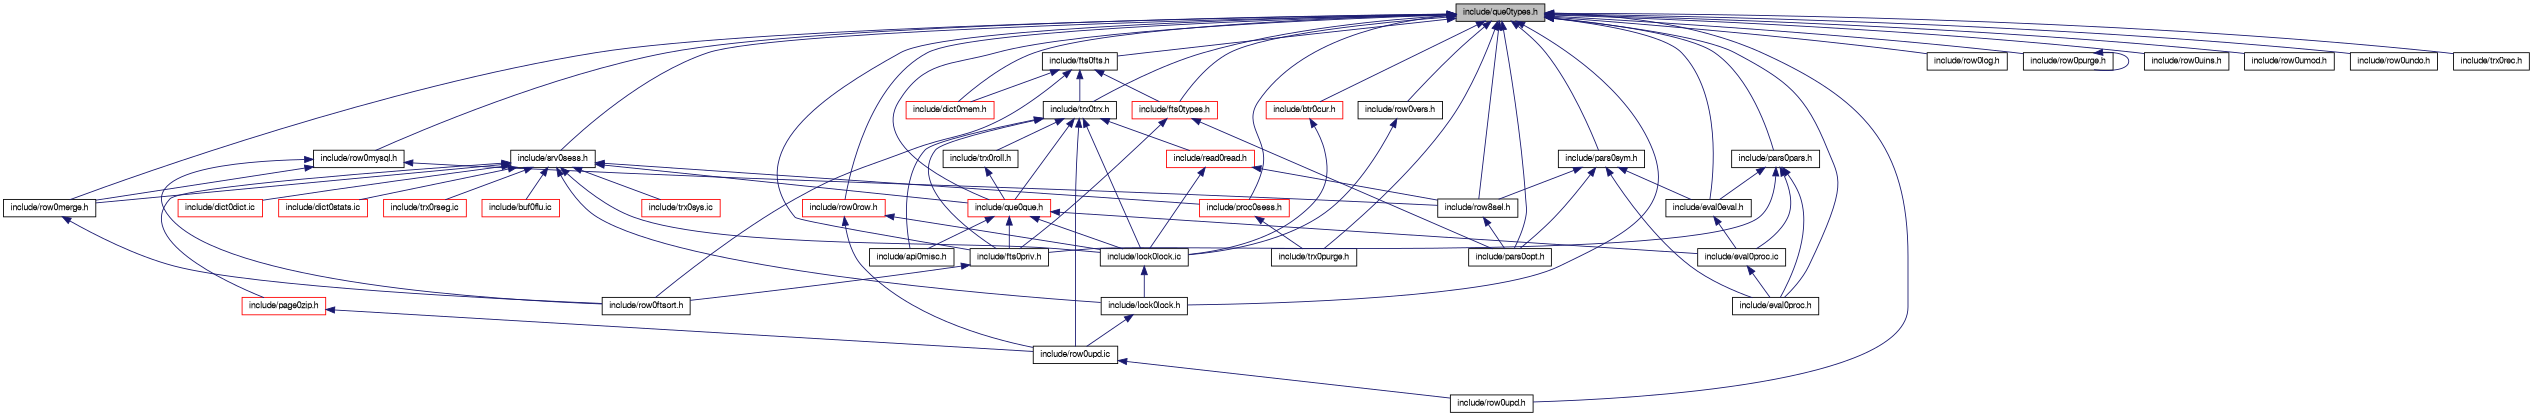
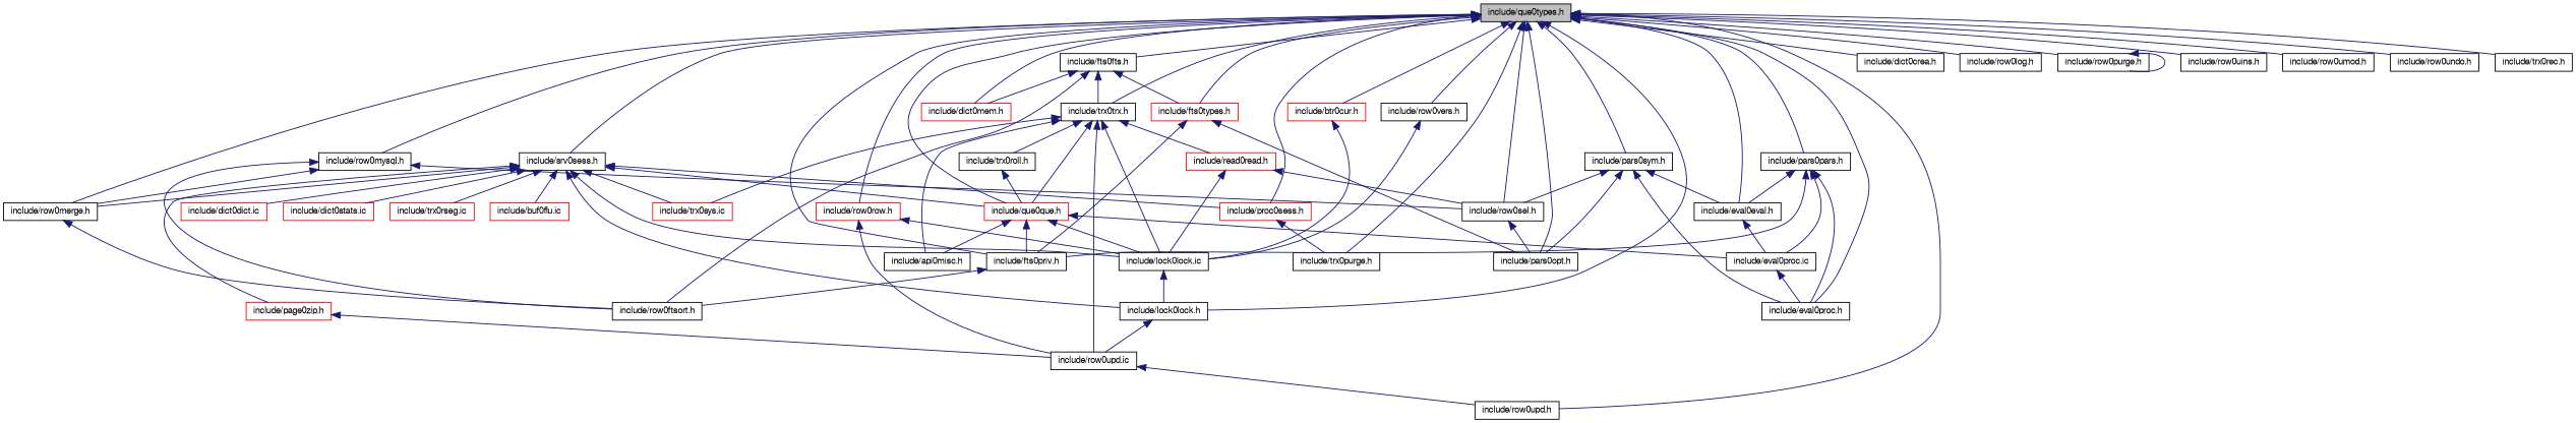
  digraph {
    node [color=black fontname=FreeSans fontsize=10 shape=record]
    edge [color=midnightblue dir=back fontname=FreeSans fontsize=10 labelfontname=FreeSans labelfontsize=10 style=solid]
    n1 [fillcolor=grey75 fontcolor=black height=0.2 label="include/que0types.h" style=filled width=0.4]
    n2 [height=0.2 label="include/trx0trx.h" width=0.4]
    n3 [color=red height=0.2 label="include/que0que.h" width=0.4]
    n4 [height=0.2 label="include/eval0proc.h" width=0.4]
    n5 [height=0.2 label="include/fts0priv.h" width=0.4]
    n6 [height=0.2 label="include/lock0lock.h" width=0.4]
    n7 [height=0.2 label="include/row0upd.h" width=0.4]
-   n8 [height=0.2 label="include/row8sel.h" width=0.4]
+   n8 [height=0.2 label="include/row0sel.h" width=0.4]
    n9 [height=0.2 label="include/pars0opt.h" width=0.4]
    n10 [height=0.2 label="include/fts0fts.h" width=0.4]
    n11 [color=red height=0.2 label="include/dict0mem.h" width=0.4]
    n12 [color=red height=0.2 label="include/fts0types.h" width=0.4]
    n13 [height=0.2 label="include/srv0sess.h" width=0.4]
    n14 [color=red height=0.2 label="include/proc0sess.h" width=0.4]
    n15 [height=0.2 label="include/trx0purge.h" width=0.4]
    n16 [height=0.2 label="include/row0merge.h" width=0.4]
    n17 [color=red height=0.2 label="include/btr0cur.h" width=0.4]
+   n18 [height=0.2 label="include/dict0crea.h" width=0.4]
    n19 [height=0.2 label="include/eval0eval.h" width=0.4]
    n20 [height=0.2 label="include/pars0sym.h" width=0.4]
    n21 [height=0.2 label="include/pars0pars.h" width=0.4]
    n22 [color=red height=0.2 label="include/row0row.h" width=0.4]
    n23 [height=0.2 label="include/row0vers.h" width=0.4]
    n24 [height=0.2 label="include/row0mysql.h" width=0.4]
    n25 [height=0.2 label="include/row0log.h" width=0.4]
    n26 [height=0.2 label="include/row0purge.h" width=0.4]
    n27 [height=0.2 label="include/row0uins.h" width=0.4]
    n28 [height=0.2 label="include/row0umod.h" width=0.4]
    n29 [height=0.2 label="include/row0undo.h" width=0.4]
    n30 [height=0.2 label="include/trx0rec.h" width=0.4]
    n31 [height=0.2 label="include/api0misc.h" width=0.4]
    n32 [height=0.2 label="include/lock0lock.ic" width=0.4]
    n33 [height=0.2 label="include/row0upd.ic" width=0.4]
    n34 [height=0.2 label="include/trx0roll.h" width=0.4]
    n35 [color=red height=0.2 label="include/trx0sys.ic" width=0.4]
    n36 [color=red height=0.2 label="include/read0read.h" width=0.4]
    n37 [height=0.2 label="include/eval0proc.ic" width=0.4]
    n38 [height=0.2 label="include/row0ftsort.h" width=0.4]
    n39 [color=red height=0.2 label="include/buf0flu.ic" width=0.4]
    n40 [color=red height=0.2 label="include/dict0dict.ic" width=0.4]
    n41 [color=red height=0.2 label="include/page0zip.h" width=0.4]
    n42 [color=red height=0.2 label="include/dict0stats.ic" width=0.4]
    n43 [color=red height=0.2 label="include/trx0rseg.ic" width=0.4]
    n1 -> n2
    n1 -> n3
    n1 -> n4
    n1 -> n5
    n1 -> n6
    n1 -> n7
    n1 -> n8
    n1 -> n9
    n1 -> n10
    n1 -> n11
    n1 -> n12
    n1 -> n13
    n1 -> n14
    n1 -> n15
    n1 -> n16
    n1 -> n17
+   n1 -> n18
    n1 -> n19
    n1 -> n20
    n1 -> n21
    n1 -> n22
    n1 -> n23
    n1 -> n24
    n1 -> n25
    n1 -> n26
    n1 -> n27
    n1 -> n28
    n1 -> n29
    n1 -> n30
    n2 -> n3
    n2 -> n31
    n2 -> n32
    n2 -> n33
    n2 -> n34
-   n2 -> n5
+   n2 -> n35
    n2 -> n36
    n3 -> n5
    n3 -> n31
    n3 -> n32
    n3 -> n37
    n5 -> n38
    n6 -> n33
    n8 -> n9
    n10 -> n2
    n10 -> n11
    n10 -> n12
    n10 -> n38
    n12 -> n5
    n12 -> n9
    n13 -> n3
    n13 -> n6
    n13 -> n14
    n13 -> n16
    n13 -> n32
    n13 -> n35
    n13 -> n39
    n13 -> n40
    n13 -> n41
    n13 -> n42
    n13 -> n43
    n14 -> n15
    n16 -> n38
    n17 -> n32
    n19 -> n37
    n20 -> n4
    n20 -> n8
    n20 -> n9
    n20 -> n19
    n21 -> n4
    n21 -> n5
    n21 -> n19
    n21 -> n37
    n22 -> n32
    n22 -> n33
    n23 -> n32
    n24 -> n8
    n24 -> n16
    n24 -> n38
    n26 -> n26
    n32 -> n6
    n33 -> n7
    n34 -> n3
    n36 -> n8
    n36 -> n32
    n37 -> n4
    n41 -> n33
  }
